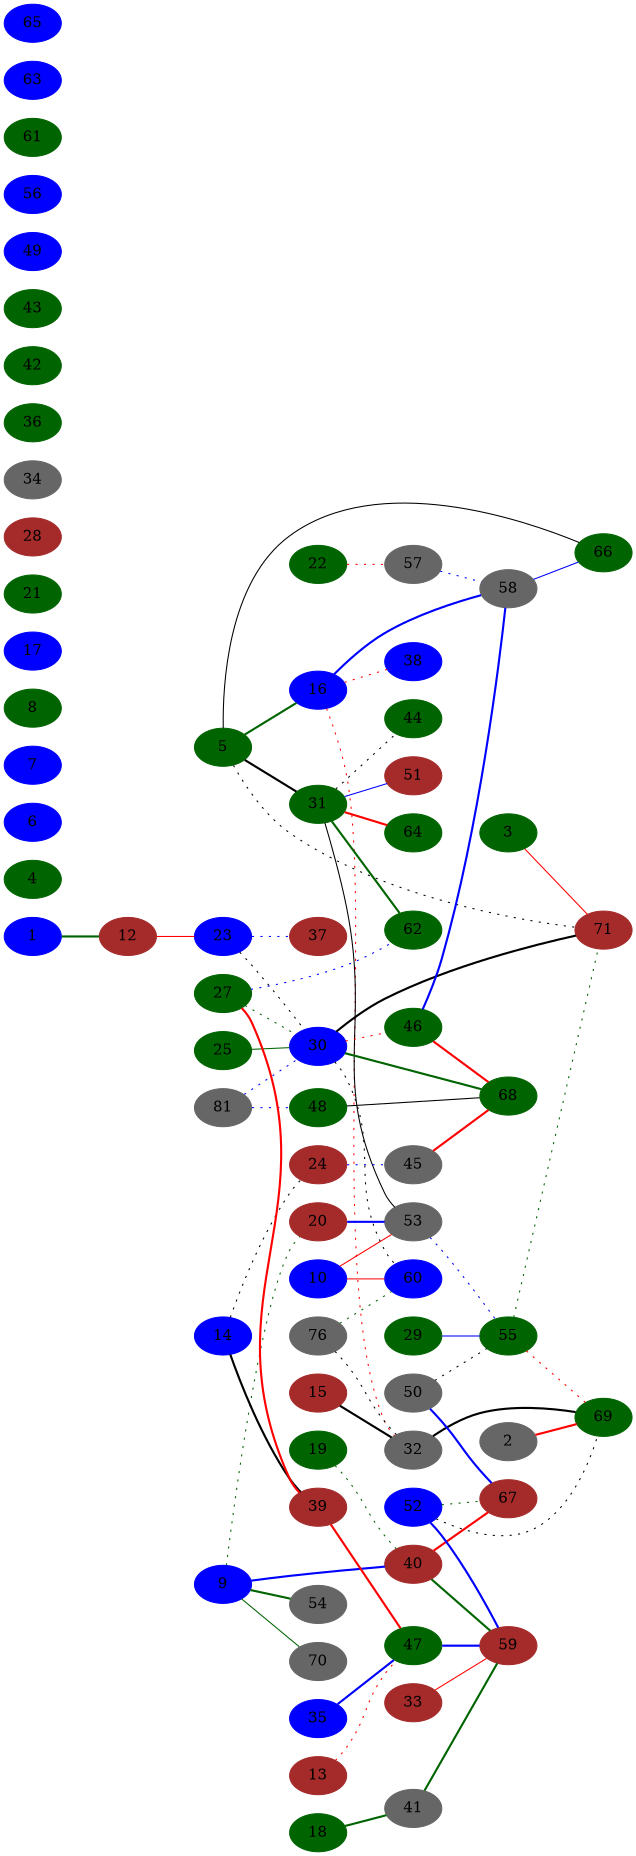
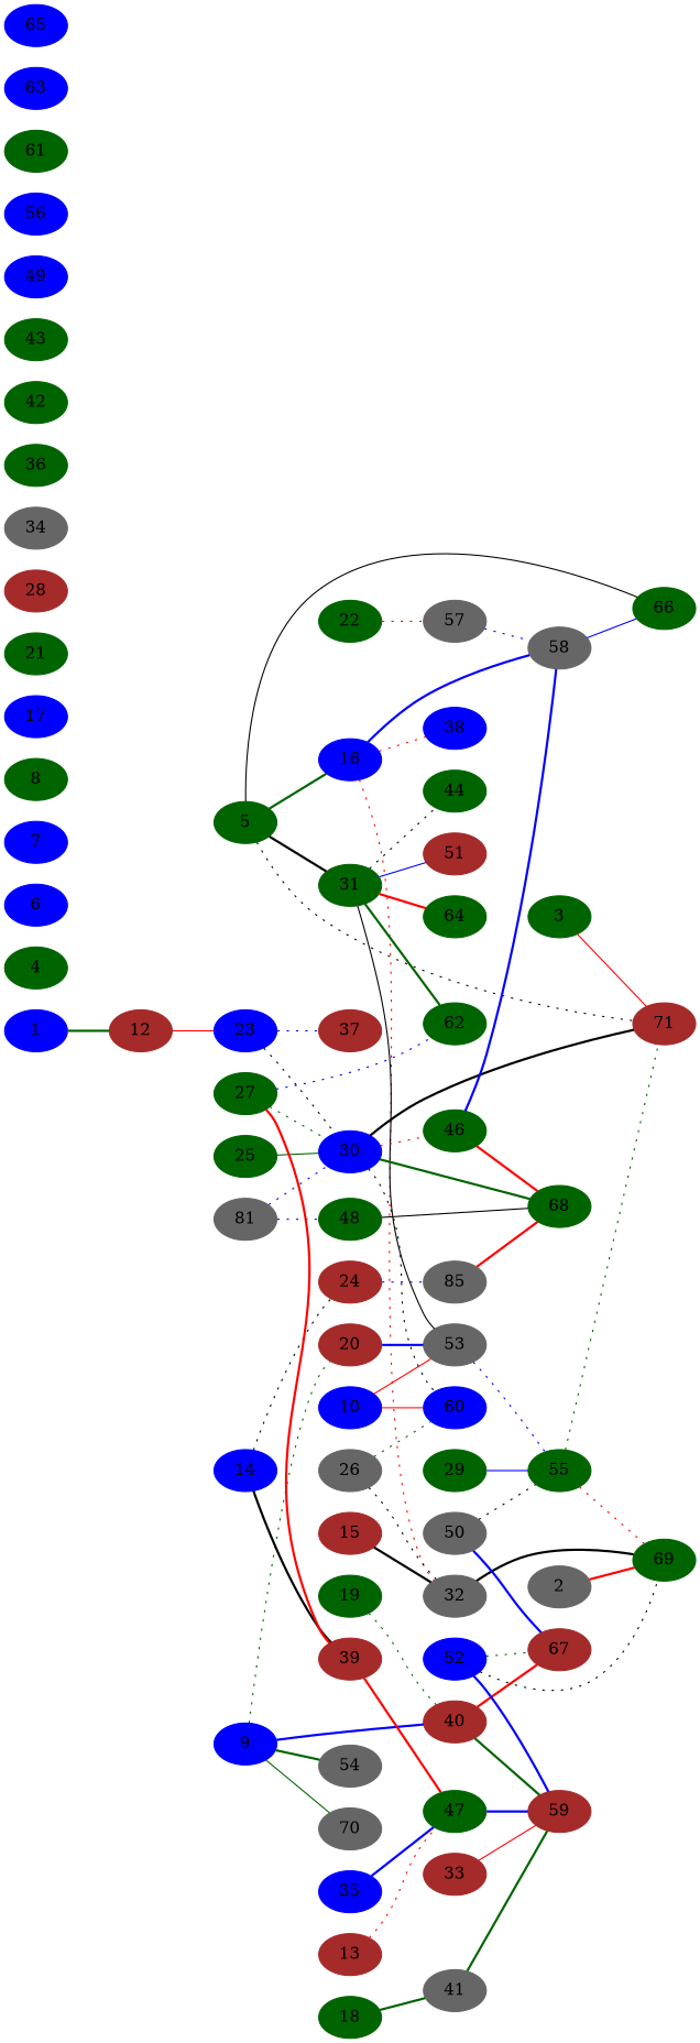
  graph {
    rankdir=LR
    node [color=darkgreen style=filled]
    edge [color=red style=bold]
    1 [color=blue]
    12 [color=brown]
    23 [color=blue]
    2 [color=gray40]
    69
    71 [color=brown]
    3
    4
    5
    16 [color=blue]
    31
    66
    32 [color=gray40]
    38 [color=blue]
    58 [color=gray40]
    53 [color=gray40]
    62
    44
    51 [color=brown]
    64
    6 [color=blue]
    7 [color=blue]
    8
    9 [color=blue]
    20 [color=brown]
    40 [color=brown]
    54 [color=gray40]
    70 [color=gray40]
    59 [color=brown]
    67 [color=brown]
    10 [color=blue]
    60 [color=blue]
    55
    n34 [color=gray40 label=81]
    30 [color=blue]
    48
    46
    68
    37 [color=brown]
    13 [color=brown]
    47
    14 [color=blue]
    24 [color=brown]
    39 [color=brown]
-   45 [color=gray40]
+   45 [color=gray40 label=85]
    15 [color=brown]
    17 [color=blue]
    41 [color=gray40]
    18
    19
    21
    57 [color=gray40]
    22
    25
-   26 [color=gray40 label=76]
+   26 [color=gray40]
    27
    28 [color=brown]
    29
    33 [color=brown]
    34 [color=gray40]
    35 [color=blue]
    36
    42
    43
    49 [color=blue]
    50 [color=gray40]
    52 [color=blue]
    56 [color=blue]
    61
    63 [color=blue]
    65 [color=blue]
    1 -- 12 [color=darkgreen]
    12 -- 23 [style=solid]
    23 -- 30 [color=black style=dotted]
    23 -- 37 [color=blue style=dotted]
    2 -- 69
    3 -- 71 [style=solid]
    5 -- 71 [color=black style=dotted]
    5 -- 16 [color=darkgreen]
    5 -- 31 [color=black]
    5 -- 66 [color=black style=solid]
    16 -- 32 [style=dotted]
    16 -- 38 [style=dotted]
    16 -- 58 [color=blue]
    31 -- 53 [color=black style=solid]
    31 -- 62 [color=darkgreen]
    31 -- 44 [color=black style=dotted]
    31 -- 51 [color=blue style=solid]
    31 -- 64
    32 -- 69 [color=black]
    58 -- 66 [color=blue style=solid]
    53 -- 55 [color=blue style=dotted]
    9 -- 20 [color=darkgreen style=dotted]
    9 -- 40 [color=blue]
    9 -- 54 [color=darkgreen]
    9 -- 70 [color=darkgreen style=solid]
    20 -- 53 [color=blue]
    40 -- 59 [color=darkgreen]
    40 -- 67
    10 -- 53 [style=solid]
    10 -- 60 [style=solid]
    55 -- 69 [style=dotted]
    55 -- 71 [color=darkgreen style=dotted]
    n34 -- 30 [color=blue style=dotted]
    n34 -- 48 [color=blue style=dotted]
    30 -- 71 [color=black]
    30 -- 60 [color=black style=dotted]
    30 -- 46 [style=dotted]
    30 -- 68 [color=darkgreen]
    48 -- 68 [color=black style=solid]
    46 -- 58 [color=blue]
    46 -- 68
    13 -- 47 [style=dotted]
    47 -- 59 [color=blue]
    14 -- 24 [color=black style=dotted]
    14 -- 39 [color=black]
    24 -- 45 [color=blue style=dotted]
    39 -- 47
    45 -- 68
    15 -- 32 [color=black]
    41 -- 59 [color=darkgreen]
    18 -- 41 [color=darkgreen]
    19 -- 40 [color=darkgreen style=dotted]
    57 -- 58 [color=blue style=dotted]
    22 -- 57 [style=dotted]
    25 -- 30 [color=darkgreen style=solid]
    26 -- 32 [color=black style=dotted]
    26 -- 60 [color=darkgreen style=dotted]
    27 -- 62 [color=blue style=dotted]
    27 -- 30 [color=darkgreen style=dotted]
    27 -- 39
    29 -- 55 [color=blue style=solid]
    33 -- 59 [style=solid]
    35 -- 47 [color=blue]
    50 -- 67 [color=blue]
    50 -- 55 [color=black style=dotted]
    52 -- 69 [color=black style=dotted]
    52 -- 59 [color=blue]
    52 -- 67 [color=darkgreen style=dotted]
  }
